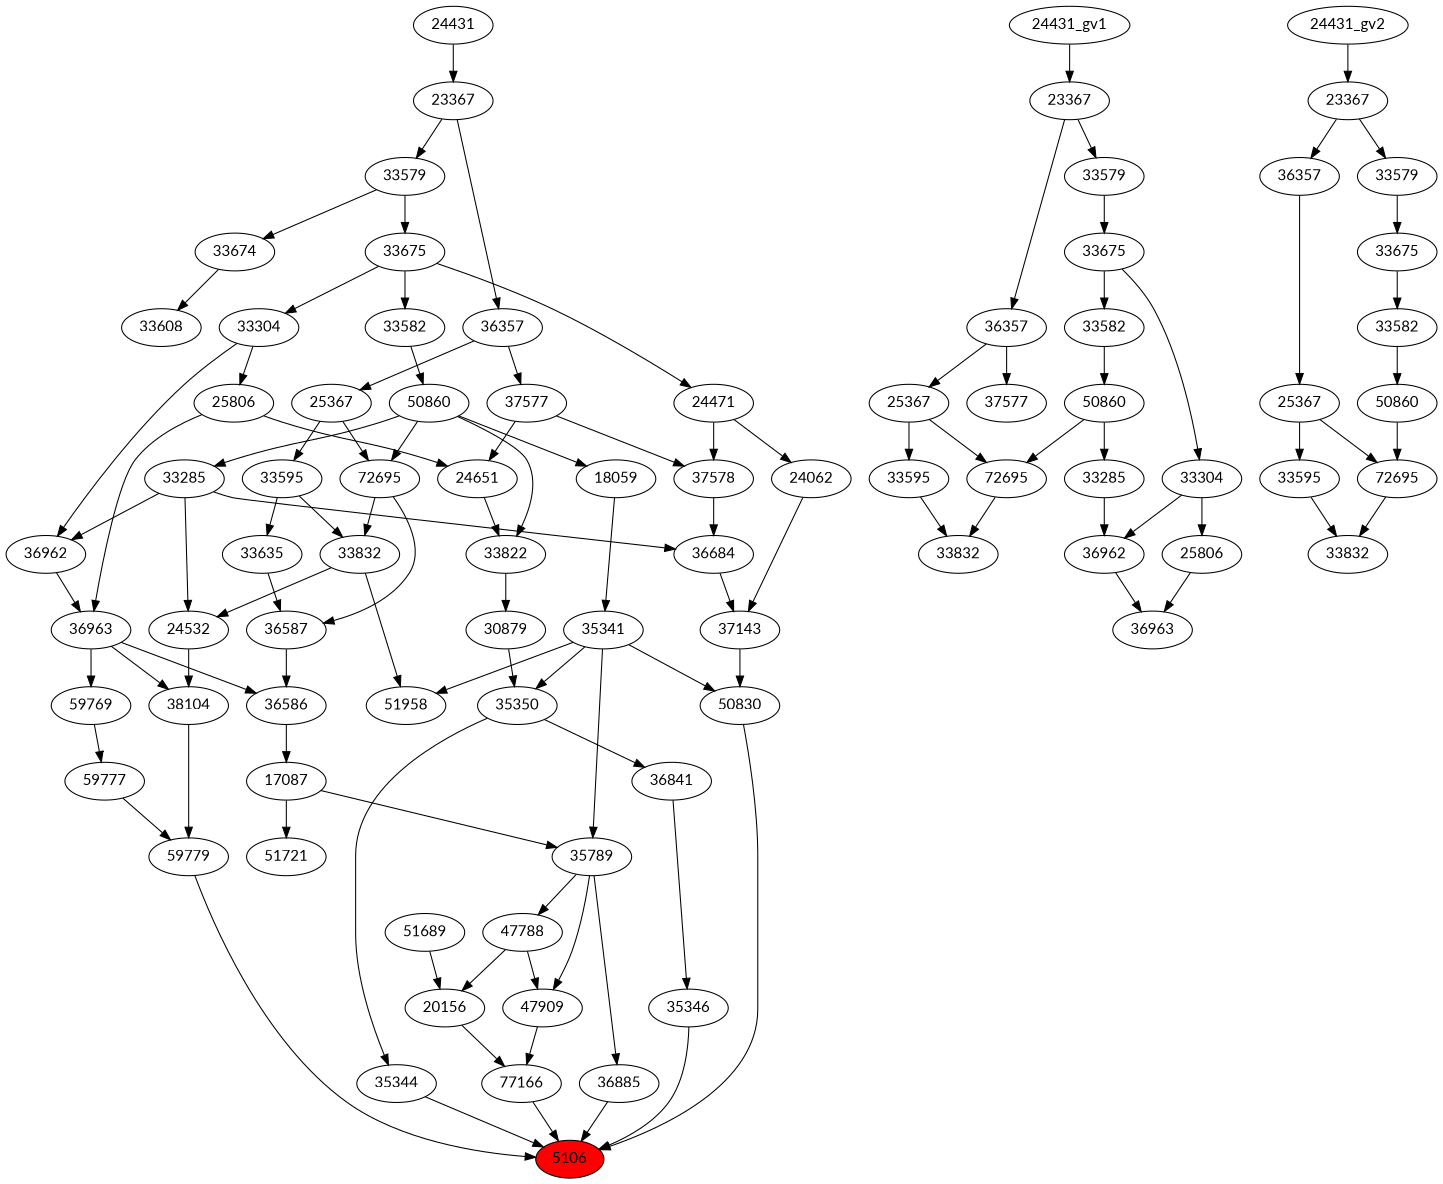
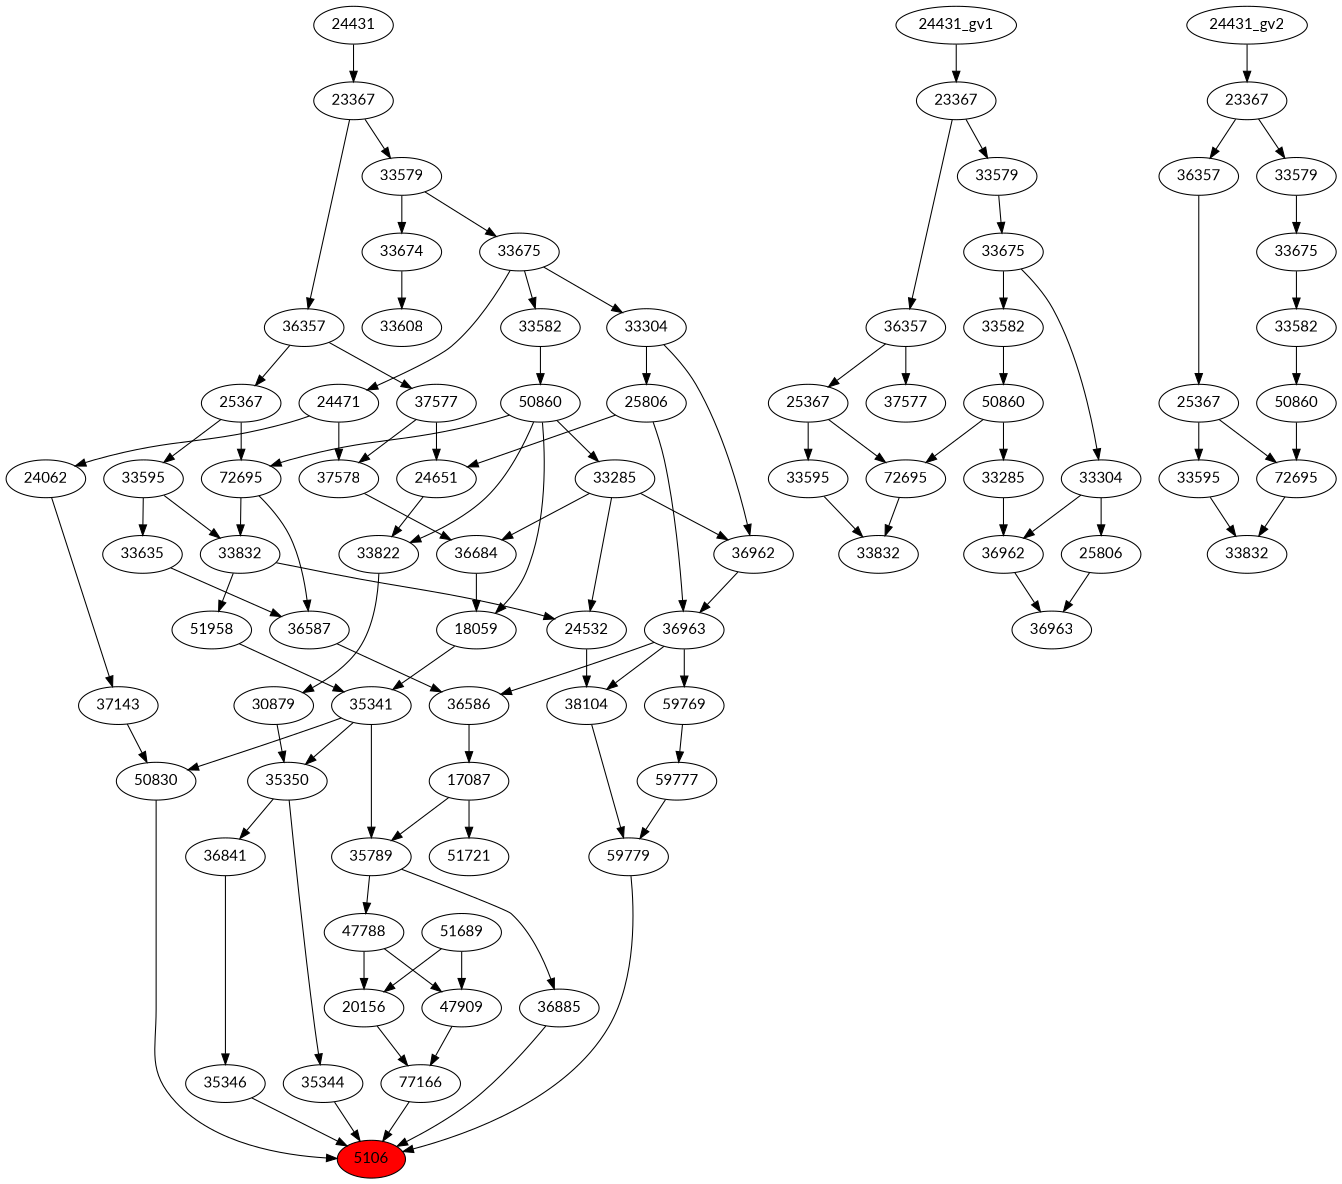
  strict digraph {
    fontname=Lato
    node [fontname=Lato]
    edge [fontname=Lato]
    n1 [fillcolor=red label=5106 style=filled]
    n2 [label=50830]
    n3 [label=59779]
    n4 [label=36885]
    n5 [label=35344]
    n6 [label=35346]
    n7 [label=77166]
    n8 [label=35341]
    n9 [label=35789]
    n10 [label=35350]
    n11 [label=47788]
    n12 [label=36841]
    n13 [label=37143]
    n14 [label=59777]
    n15 [label=38104]
    n16 [label=20156]
    n17 [label=47909]
    n18 [label=51958]
    n19 [label=18059]
    n20 [label=36684]
    n21 [label=24062]
    n22 [label=59769]
    n23 [label=24532]
    n24 [label=36963]
    n25 [label=36586]
    n26 [label=17087]
    n27 [label=51721]
    n28 [label=51689]
    n29 [label=30879]
    n30 [label=33832]
    n31 [label=33635]
    n32 [label=50860]
    n33 [label=33285]
    n34 [label=33822]
    n35 [label=72695]
    n36 [label=36962]
    n37 [label=36587]
    n38 [label=37578]
    n39 [label=24471]
    n40 [label=25806]
    n41 [label=24651]
    n42 [label=33595]
    n43 [label=33582]
    n44 [label=37577]
    n45 [label=33675]
    n46 [label=33304]
    n47 [label=25367]
    n48 [label=36357]
    n49 [label=33579]
    n50 [label=33674]
    n51 [label=33608]
    n52 [label=23367]
    n53 [label=24431]
    n54 [label=36963]
    n55 [label=36962]
    n56 [label=25806]
    n57 [label=33832]
    n58 [label=72695]
    n59 [label=33595]
    n60 [label=50860]
    n61 [label=33285]
    n62 [label=33582]
    n63 [label=33304]
    n64 [label=25367]
    n65 [label=33675]
    n66 [label=37577]
    n67 [label=36357]
    n68 [label=33579]
    n69 [label=23367]
    "24431_gv1"
    n71 [label=33832]
    n72 [label=72695]
    n73 [label=33595]
    n74 [label=25367]
    n75 [label=50860]
    n76 [label=36357]
    n77 [label=33582]
    n78 [label=23367]
    n79 [label=33579]
    n80 [label=33675]
    "24431_gv2"
    subgraph sub_1 {
      n1
      n2
      n3
      n4
      n5
      n6
      n7
      n8
      n9
      n10
      n11
      n12
      n13
      n14
      n15
      n16
      n17
      n18
      n19
      n20
      n21
      n22
      n23
      n24
      n25
      n26
      n27
      n28
      n29
      n30
      n31
      n32
      n33
      n34
      n35
      n36
      n37
      n38
      n39
      n40
      n41
      n42
      n43
      n44
      n45
      n46
      n47
      n48
      n49
      n50
      n51
      n52
      n53
    }
    subgraph sub_2 {
      n54
      n55
      n56
      n57
      n58
      n59
      n60
      n61
      n62
      n63
      n64
      n65
      n66
      n67
      n68
      n69
      "24431_gv1"
    }
    subgraph sub_3 {
      n71
      n72
      n73
      n74
      n75
      n76
      n77
      n78
      n79
      n80
      "24431_gv2"
    }
    n2 -> n1
    n3 -> n1
    n4 -> n1
    n5 -> n1
    n6 -> n1
    n7 -> n1
    n8 -> n2
    n8 -> n9
    n8 -> n10
    n9 -> n4
    n9 -> n11
    n10 -> n5
    n10 -> n12
    n11 -> n16
    n11 -> n17
    n12 -> n6
    n13 -> n2
    n14 -> n3
    n15 -> n3
    n16 -> n7
    n17 -> n7
-   n8 -> n18
+   n18 -> n8
    n19 -> n8
-   n20 -> n13
+   n20 -> n19
    n21 -> n13
    n22 -> n14
    n23 -> n15
    n24 -> n15
    n24 -> n22
    n24 -> n25
    n25 -> n26
    n26 -> n9
    n26 -> n27
    n28 -> n16
-   n9 -> n17
+   n28 -> n17
    n29 -> n10
    n30 -> n18
    n30 -> n23
    n31 -> n37
    n32 -> n19
    n32 -> n33
    n32 -> n34
    n32 -> n35
    n33 -> n20
    n33 -> n23
    n33 -> n36
    n34 -> n29
    n35 -> n30
    n35 -> n37
    n36 -> n24
    n37 -> n25
    n38 -> n20
    n39 -> n21
    n39 -> n38
    n40 -> n24
    n40 -> n41
    n41 -> n34
    n42 -> n30
    n42 -> n31
    n43 -> n32
    n44 -> n38
    n44 -> n41
    n45 -> n39
    n45 -> n43
    n45 -> n46
    n46 -> n36
    n46 -> n40
    n47 -> n35
    n47 -> n42
    n48 -> n44
    n48 -> n47
    n49 -> n45
    n49 -> n50
    n50 -> n51
    n52 -> n48
    n52 -> n49
    n53 -> n52
    n55 -> n54
    n56 -> n54
    n58 -> n57
    n59 -> n57
    n60 -> n58
    n60 -> n61
    n61 -> n55
    n62 -> n60
    n63 -> n55
    n63 -> n56
    n64 -> n58
    n64 -> n59
    n65 -> n62
    n65 -> n63
    n67 -> n64
    n67 -> n66
    n68 -> n65
    n69 -> n67
    n69 -> n68
    "24431_gv1" -> n69
    n72 -> n71
    n73 -> n71
    n74 -> n72
    n74 -> n73
    n75 -> n72
    n76 -> n74
    n77 -> n75
    n78 -> n76
    n78 -> n79
    n79 -> n80
    n80 -> n77
    "24431_gv2" -> n78
  }
